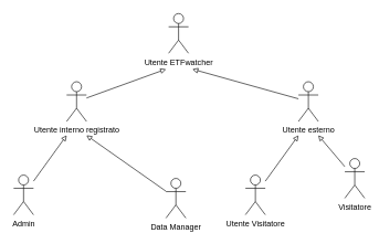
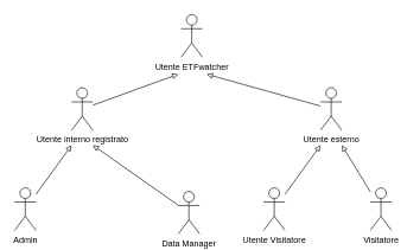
  <mxCell id="0" />
  <mxCell id="1" parent="0" />
  <mxCell id="2" value="Utente ETFwatcher" style="shape=umlActor;verticalLabelPosition=bottom;verticalAlign=top;html=1;outlineConnect=0;" parent="1" vertex="1"><mxGeometry x="254" y="20" width="30" height="60" as="geometry" /></mxCell>
  <mxCell id="3" style="rounded=0;orthogonalLoop=1;jettySize=auto;html=1;endArrow=block;endFill=0;" parent="1" source="4" edge="1"><mxGeometry relative="1" as="geometry"><mxPoint x="250" y="104" as="targetPoint" /></mxGeometry></mxCell>
  <mxCell id="4" value="Utente interno registrato" style="shape=umlActor;verticalLabelPosition=bottom;verticalAlign=top;html=1;outlineConnect=0;" parent="1" vertex="1"><mxGeometry x="100" y="123" width="30" height="60" as="geometry" /></mxCell>
  <mxCell id="5" style="rounded=0;orthogonalLoop=1;jettySize=auto;html=1;endArrow=block;endFill=0;" parent="1" source="6" edge="1"><mxGeometry relative="1" as="geometry"><mxPoint x="100" y="204" as="targetPoint" /></mxGeometry></mxCell>
  <mxCell id="6" value="Admin" style="shape=umlActor;verticalLabelPosition=bottom;verticalAlign=top;html=1;outlineConnect=0;" parent="1" vertex="1"><mxGeometry x="20" y="264" width="30" height="60" as="geometry" /></mxCell>
  <mxCell id="7" style="rounded=0;orthogonalLoop=1;jettySize=auto;html=1;endArrow=block;endFill=0;" parent="1" source="8" edge="1"><mxGeometry relative="1" as="geometry"><mxPoint x="130" y="204" as="targetPoint" /></mxGeometry></mxCell>
  <mxCell id="8" value="Data Manager" style="shape=umlActor;verticalLabelPosition=bottom;verticalAlign=top;html=1;outlineConnect=0;" parent="1" vertex="1"><mxGeometry x="250" y="269" width="30" height="60" as="geometry" /></mxCell>
  <mxCell id="9" style="rounded=0;orthogonalLoop=1;jettySize=auto;html=1;endArrow=block;endFill=0;" parent="1" source="10" edge="1"><mxGeometry relative="1" as="geometry"><mxPoint x="290" y="104" as="targetPoint" /></mxGeometry></mxCell>
  <mxCell id="10" value="Utente esterno" style="shape=umlActor;verticalLabelPosition=bottom;verticalAlign=top;html=1;outlineConnect=0;" parent="1" vertex="1"><mxGeometry x="450" y="123" width="30" height="60" as="geometry" /></mxCell>
  <mxCell id="11" style="rounded=0;orthogonalLoop=1;jettySize=auto;html=1;endArrow=block;endFill=0;" parent="1" source="12" edge="1"><mxGeometry relative="1" as="geometry"><mxPoint x="450" y="204" as="targetPoint" /></mxGeometry></mxCell>
  <mxCell id="12" value="Utente Visitatore" style="shape=umlActor;verticalLabelPosition=bottom;verticalAlign=top;html=1;outlineConnect=0;" parent="1" vertex="1"><mxGeometry x="370" y="264" width="30" height="60" as="geometry" /></mxCell>
  <mxCell id="13" style="rounded=0;orthogonalLoop=1;jettySize=auto;html=1;endArrow=block;endFill=0;" parent="1" source="14" edge="1"><mxGeometry relative="1" as="geometry"><mxPoint x="480" y="204" as="targetPoint" /></mxGeometry></mxCell>
- <mxCell id="14" value="Visitatore" style="shape=umlActor;verticalLabelPosition=bottom;verticalAlign=top;html=1;outlineConnect=0;" parent="1" vertex="1"><mxGeometry x="520" y="239" width="30" height="60" as="geometry" /></mxCell>
+ <mxCell id="14" value="Visitatore" style="shape=umlActor;verticalLabelPosition=bottom;verticalAlign=top;html=1;outlineConnect=0;" parent="1" vertex="1"><mxGeometry x="520" y="264" width="30" height="60" as="geometry" /></mxCell>
